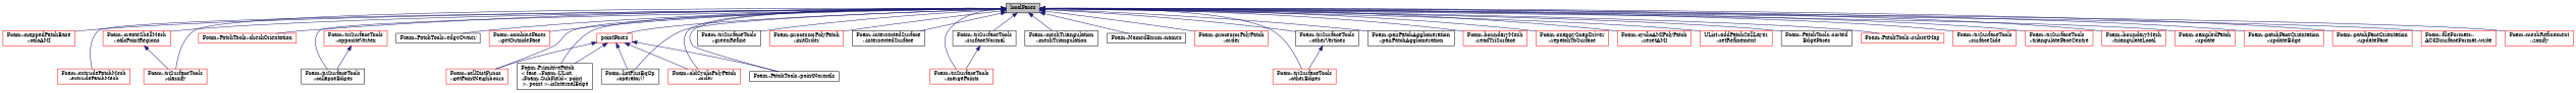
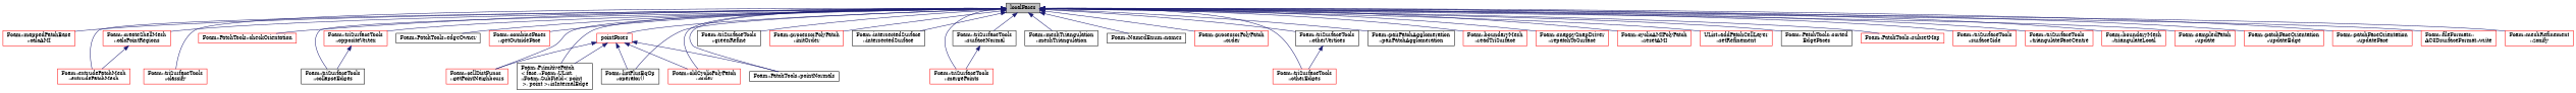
  digraph {
    fontname="DejaVu Serif"
    rankdir=TB
    node [color=red fontname="DejaVu Serif" fontsize=10 shape=record]
    edge [color=midnightblue dir=back fontname="DejaVu Serif" fontsize=10 labelfontname=Helvetica labelfontsize=10 style=solid]
    n1 [color=black fillcolor=grey75 fontcolor=black height=0.2 label=localFaces style=filled width=0.4]
    n2 [height=0.2 label="Foam::mappedPatchBase\l::calcAMI" width=0.4]
    n3 [height=0.2 label="Foam::createShellMesh\l::calcPointRegions" width=0.4]
    n4 [height=0.2 label="Foam::extrudePatchMesh\l::extrudePatchMesh" width=0.4]
    n5 [height=0.2 label="Foam::PatchTools::checkOrientation" width=0.4]
    n6 [height=0.2 label="Foam::triSurfaceTools\l::classify" width=0.4]
    n7 [color=black height=0.2 label="Foam::triSurfaceTools\l::collapseEdges" width=0.4]
    n8 [color=black height=0.2 label="Foam::PatchTools::edgeOwner" width=0.4]
    n9 [height=0.2 label="Foam::combineFaces\l::getOutsideFace" width=0.4]
    n10 [height=0.2 label="Foam::cellDistFuncs\l::getPointNeighbours" width=0.4]
    n11 [color=black height=0.2 label="Foam::triSurfaceTools\l::greenRefine" width=0.4]
    n12 [height=0.2 label="Foam::processorPolyPatch\l::initOrder" width=0.4]
    n13 [color=black height=0.2 label="Foam::intersectedSurface\l::intersectedSurface" width=0.4]
    n14 [color=black height=0.2 label="Foam::PrimitivePatch\l\< face,::Foam::UList,\l::Foam::SubField\< point\l \>, point \>::isInternalEdge" width=0.4]
    n15 [height=0.2 label="Foam::triSurfaceTools\l::mergePoints" width=0.4]
    n16 [color=black height=0.2 label="Foam::meshTriangulation\l::meshTriangulation" width=0.4]
    n17 [color=black height=0.2 label="Foam::NamedEnum::names" width=0.4]
    n18 [color=black height=0.2 label="Foam::listPlusEqOp\l::operator()" width=0.4]
    n19 [height=0.2 label="Foam::triSurfaceTools\l::oppositeVertex" width=0.4]
    n20 [height=0.2 label="Foam::oldCyclicPolyPatch\l::order" width=0.4]
    n21 [height=0.2 label="Foam::processorPolyPatch\l::order" width=0.4]
    n22 [height=0.2 label="Foam::triSurfaceTools\l::otherEdges" width=0.4]
    n23 [color=black height=0.2 label="Foam::triSurfaceTools\l::otherVertices" width=0.4]
    n24 [color=black height=0.2 label="Foam::pairPatchAgglomeration\l::pairPatchAgglomeration" width=0.4]
    n25 [height=0.2 label=pointFaces width=0.4]
    n26 [color=black height=0.2 label="Foam::PatchTools::pointNormals" width=0.4]
    n27 [height=0.2 label="Foam::boundaryMesh\l::readTriSurface" width=0.4]
    n28 [height=0.2 label="Foam::snappySnapDriver\l::repatchToSurface" width=0.4]
    n29 [height=0.2 label="Foam::cyclicAMIPolyPatch\l::resetAMI" width=0.4]
    n30 [height=0.2 label="UList::addPatchCellLayer\l::setRefinement" width=0.4]
    n31 [color=black height=0.2 label="Foam::PatchTools::sorted\lEdgeFaces" width=0.4]
    n32 [height=0.2 label="Foam::PatchTools::subsetMap" width=0.4]
    n33 [color=black height=0.2 label="Foam::triSurfaceTools\l::surfaceNormal" width=0.4]
    n34 [height=0.2 label="Foam::triSurfaceTools\l::surfaceSide" width=0.4]
    n35 [height=0.2 label="Foam::triSurfaceTools\l::triangulateFaceCentre" width=0.4]
    n36 [height=0.2 label="Foam::boundaryMesh\l::triangulateLocal" width=0.4]
    n37 [height=0.2 label="Foam::sampledPatch\l::update" width=0.4]
    n38 [height=0.2 label="Foam::patchFaceOrientation\l::updateEdge" width=0.4]
    n39 [height=0.2 label="Foam::patchFaceOrientation\l::updateFace" width=0.4]
    n40 [height=0.2 label="Foam::fileFormats::\lAC3DsurfaceFormat::write" width=0.4]
    n41 [height=0.2 label="Foam::meshRefinement\l::zonify" width=0.4]
    n1 -> n2
    n1 -> n3
    n1 -> n4
    n1 -> n5
    n1 -> n6
    n1 -> n7
    n1 -> n8
    n1 -> n9
    n1 -> n10
    n1 -> n11
    n1 -> n12
    n1 -> n13
    n1 -> n14
    n1 -> n15
    n1 -> n16
    n1 -> n17
    n1 -> n18
+   n1 -> n19
    n1 -> n20
    n1 -> n21
    n1 -> n22
    n1 -> n23
    n1 -> n24
    n1 -> n25
    n1 -> n26
    n1 -> n27
    n1 -> n28
    n1 -> n29
    n1 -> n30
    n1 -> n31
    n1 -> n32
    n1 -> n33
    n1 -> n34
    n1 -> n35
    n1 -> n36
    n1 -> n37
    n1 -> n38
    n1 -> n39
    n1 -> n40
    n1 -> n41
-   n3 -> n6
+   n3 -> n4
    n19 -> n7
    n23 -> n22
    n25 -> n10
    n25 -> n14
    n25 -> n18
    n25 -> n20
    n25 -> n26
    n33 -> n15
  }
